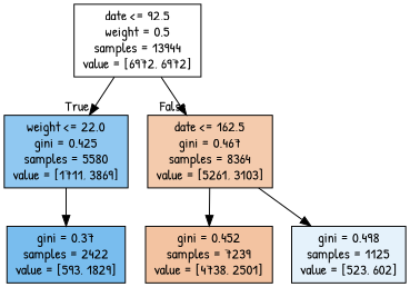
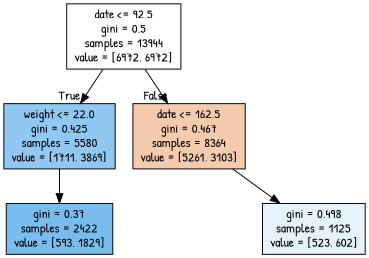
  digraph {
    fontname="Patrick Hand"
    node [color=black fontname="Patrick Hand" shape=box style=filled]
    edge [fontname="Patrick Hand"]
-   n1 [fillcolor="#e5813900" label="date <= 92.5\nweight = 0.5\nsamples = 13944\nvalue = [6972, 6972]"]
+   n1 [fillcolor="#e5813900" label="date <= 92.5\ngini = 0.5\nsamples = 13944\nvalue = [6972, 6972]"]
    n2 [fillcolor="#399de58e" label="weight <= 22.0\ngini = 0.425\nsamples = 5580\nvalue = [1711, 3869]"]
    n3 [fillcolor="#e5813969" label="date <= 162.5\ngini = 0.467\nsamples = 8364\nvalue = [5261, 3103]"]
    n4 [fillcolor="#399de5ac" label="gini = 0.37\nsamples = 2422\nvalue = [593, 1829]"]
-   n5 [fillcolor="#e5813978" label="gini = 0.452\nsamples = 7239\nvalue = [4738, 2501]"]
    n6 [fillcolor="#399de521" label="gini = 0.498\nsamples = 1125\nvalue = [523, 602]"]
    n1 -> n2 [headlabel=True labelangle=45 labeldistance=2.5]
    n1 -> n3 [headlabel=False labelangle=-45 labeldistance=2.5]
    n2 -> n4
-   n3 -> n5
    n3 -> n6
  }
